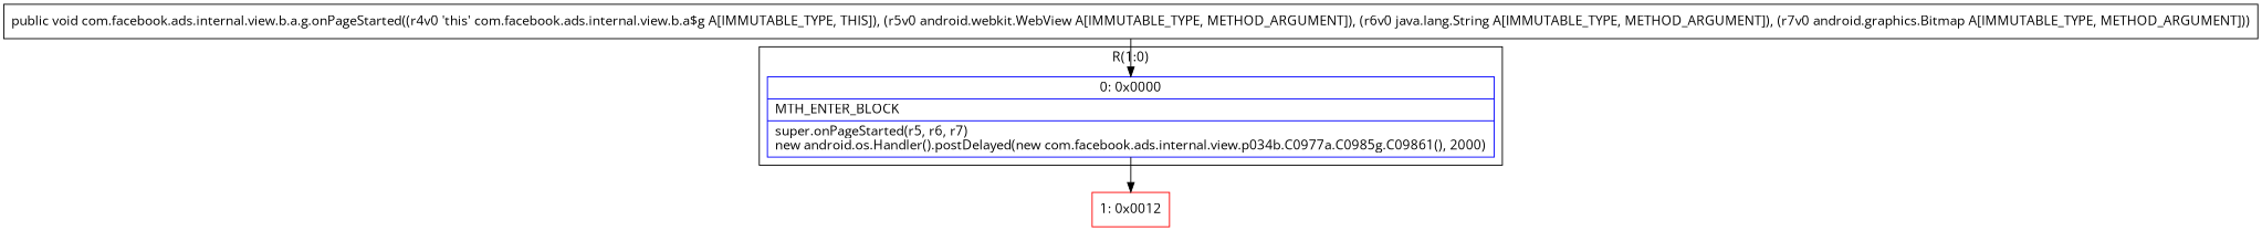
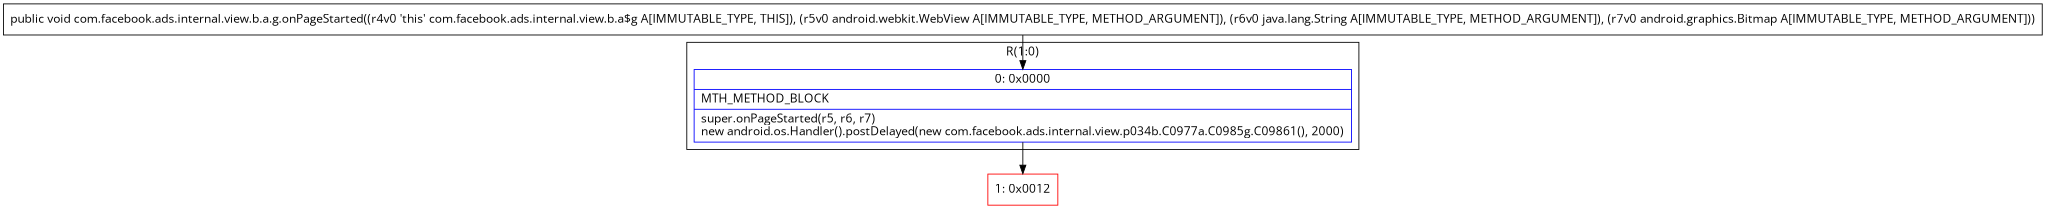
  digraph {
    fontname="Open Sans"
    node [shape=record fontname="Open Sans"]
    edge [fontname="Open Sans"]
-   n1 [color=blue label="{0\:\ 0x0000|MTH_ENTER_BLOCK\l|super.onPageStarted(r5, r6, r7)\lnew android.os.Handler().postDelayed(new com.facebook.ads.internal.view.p034b.C0977a.C0985g.C09861(), 2000)\l}"]
+   n1 [color=blue label="{0\:\ 0x0000|MTH_METHOD_BLOCK\l|super.onPageStarted(r5, r6, r7)\lnew android.os.Handler().postDelayed(new com.facebook.ads.internal.view.p034b.C0977a.C0985g.C09861(), 2000)\l}"]
    n2 [color=red label="{1\:\ 0x0012}"]
    n3 [label="{public void com.facebook.ads.internal.view.b.a.g.onPageStarted((r4v0 'this' com.facebook.ads.internal.view.b.a$g A[IMMUTABLE_TYPE, THIS]), (r5v0 android.webkit.WebView A[IMMUTABLE_TYPE, METHOD_ARGUMENT]), (r6v0 java.lang.String A[IMMUTABLE_TYPE, METHOD_ARGUMENT]), (r7v0 android.graphics.Bitmap A[IMMUTABLE_TYPE, METHOD_ARGUMENT])) }"]
    subgraph cluster_1 {
      label="R(1:0)"
      n1
    }
    n1 -> n2
    n3 -> n1
  }
